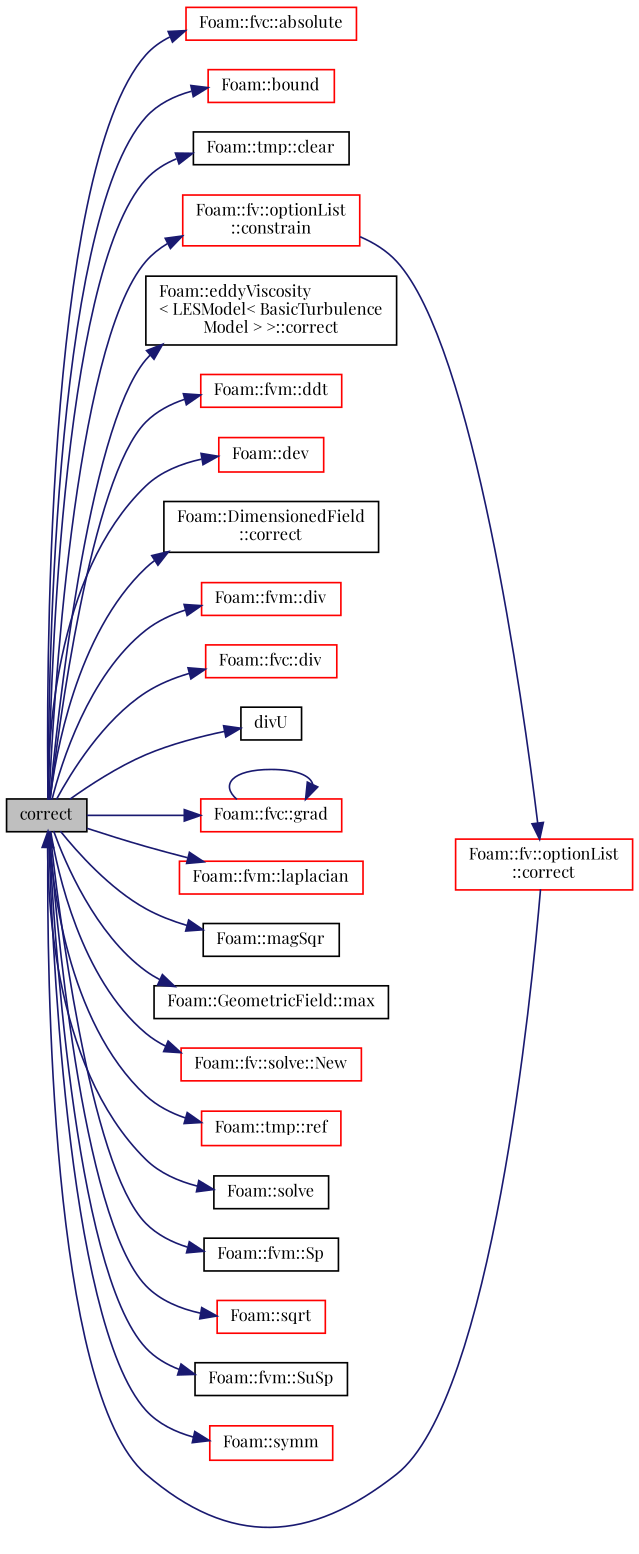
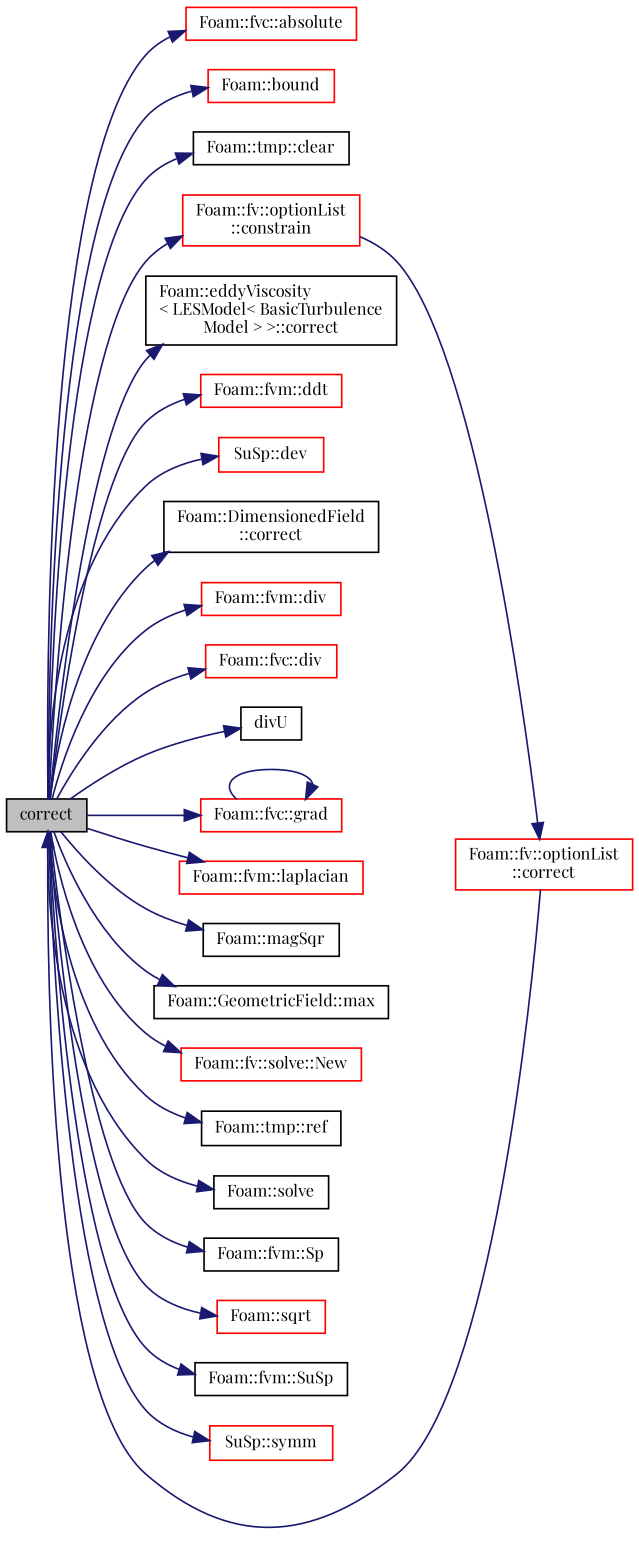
  digraph {
    fontname="Playfair Display"
    rankdir=LR
    node [color=red fontname="Playfair Display" fontsize=10 shape=record]
    edge [color=midnightblue fontname="Playfair Display" fontsize=10 labelfontname=Helvetica labelfontsize=10 style=solid]
    n1 [color=black fillcolor=grey75 fontcolor=black height=0.2 label=correct style=filled width=0.4]
    n2 [height=0.2 label="Foam::fvc::absolute" width=0.4]
    n3 [height=0.2 label="Foam::bound" width=0.4]
    n4 [color=black height=0.2 label="Foam::tmp::clear" width=0.4]
    n5 [height=0.2 label="Foam::fv::optionList\l::constrain" width=0.4]
    n6 [color=black height=0.2 label="Foam::eddyViscosity\l\< LESModel\< BasicTurbulence\lModel \> \>::correct" width=0.4]
    n7 [height=0.2 label="Foam::fvm::ddt" width=0.4]
-   n8 [height=0.2 label="Foam::dev" width=0.4]
+   n8 [height=0.2 label="SuSp::dev" width=0.4]
    n9 [color=black height=0.2 label="Foam::DimensionedField\l::correct" width=0.4]
    n10 [height=0.2 label="Foam::fvm::div" width=0.4]
    n11 [height=0.2 label="Foam::fvc::div" width=0.4]
    n12 [color=black height=0.2 label=divU width=0.4]
    n13 [height=0.2 label="Foam::fvc::grad" width=0.4]
    n14 [height=0.2 label="Foam::fvm::laplacian" width=0.4]
    n15 [color=black height=0.2 label="Foam::magSqr" width=0.4]
    n16 [color=black height=0.2 label="Foam::GeometricField::max" width=0.4]
    n17 [height=0.2 label="Foam::fv::solve::New" width=0.4]
-   n18 [height=0.2 label="Foam::tmp::ref" width=0.4]
+   n18 [color=black height=0.2 label="Foam::tmp::ref" width=0.4]
    n19 [color=black height=0.2 label="Foam::solve" width=0.4]
    n20 [color=black height=0.2 label="Foam::fvm::Sp" width=0.4]
    n21 [height=0.2 label="Foam::sqrt" width=0.4]
    n22 [color=black height=0.2 label="Foam::fvm::SuSp" width=0.4]
-   n23 [height=0.2 label="Foam::symm" width=0.4]
+   n23 [height=0.2 label="SuSp::symm" width=0.4]
    n24 [height=0.2 label="Foam::fv::optionList\l::correct" width=0.4]
    n1 -> n2
    n1 -> n3
    n1 -> n4
    n1 -> n5
    n1 -> n6
    n1 -> n7
    n1 -> n8
    n1 -> n9
    n1 -> n10
    n1 -> n11
    n1 -> n12
    n1 -> n13
    n1 -> n14
    n1 -> n15
    n1 -> n16
    n1 -> n17
    n1 -> n18
    n1 -> n19
    n1 -> n20
    n1 -> n21
    n1 -> n22
    n1 -> n23
    n5 -> n24
    n13 -> n13
    n24 -> n1
  }
